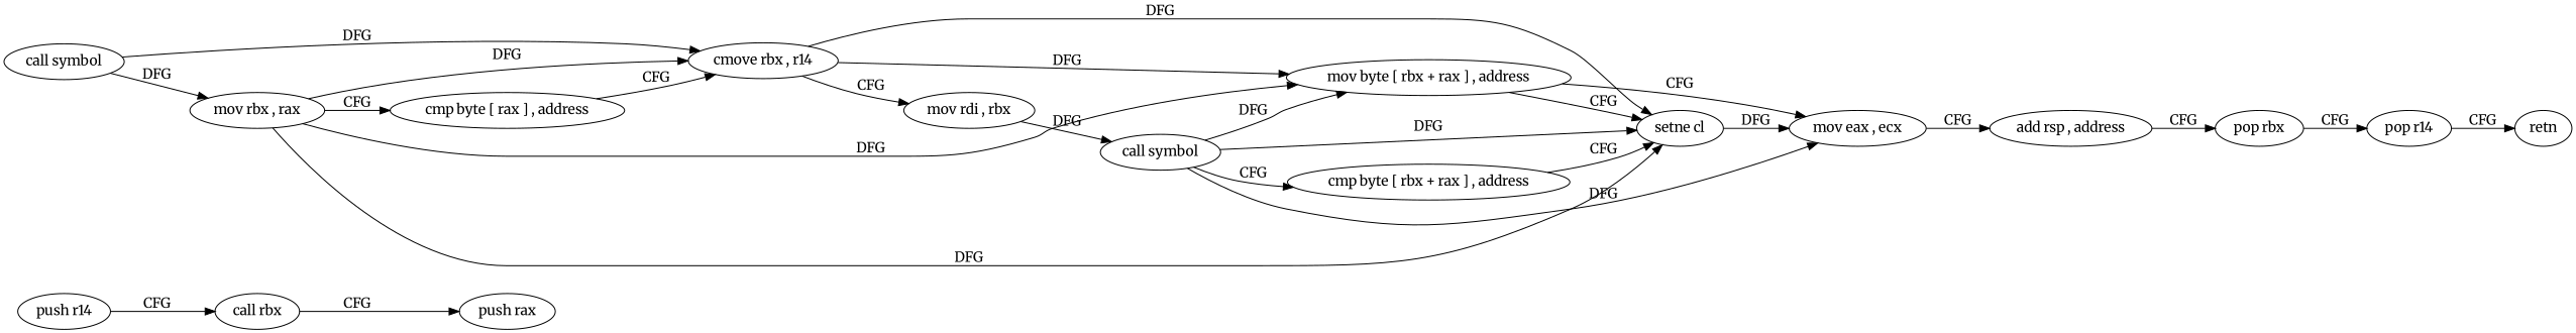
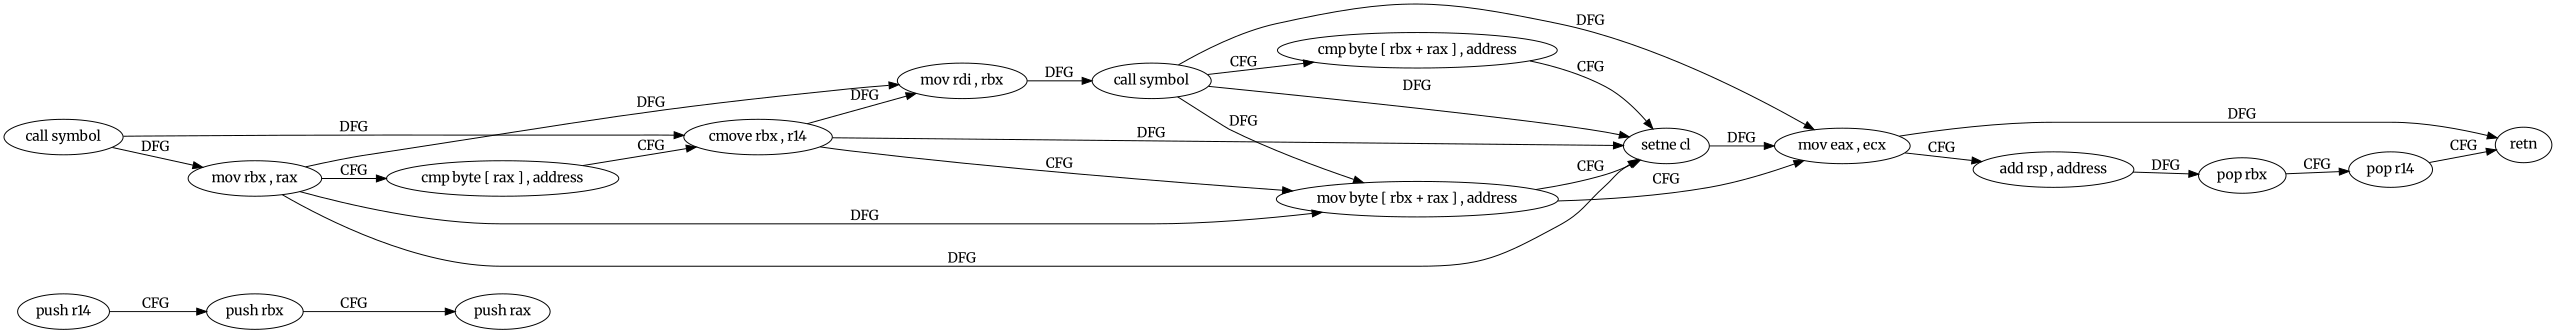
  digraph {
    fontname=Merriweather
    rankdir=LR
    node [fontname=Merriweather]
    edge [fontname=Merriweather]
    n1 [label="push r14"]
-   n2 [label="call rbx"]
+   n2 [label="push rbx"]
    n3 [label="push rax"]
    n4 [label="call symbol"]
    n5 [label="cmove rbx , r14"]
    n6 [label="mov rbx , rax"]
    n7 [label="mov rdi , rbx"]
    n8 [label="setne cl"]
    n9 [label="mov byte [ rbx + rax ] , address"]
    n10 [label="cmp byte [ rax ] , address"]
    n11 [label="call symbol"]
    n12 [label="mov eax , ecx"]
    n13 [label="cmp byte [ rbx + rax ] , address"]
    n14 [label="add rsp , address"]
    n15 [label=retn]
    n16 [label="pop rbx"]
    n17 [label="pop r14"]
    n1 -> n2 [label=CFG]
    n2 -> n3 [label=CFG]
    n4 -> n5 [label=DFG]
    n4 -> n6 [label=DFG]
-   n5 -> n7 [label=CFG]
+   n5 -> n7 [label=DFG]
    n5 -> n8 [label=DFG]
-   n5 -> n9 [label=DFG]
-   n6 -> n5 [label=DFG]
+   n5 -> n9 [label=CFG]
+   n6 -> n7 [label=DFG]
    n6 -> n8 [label=DFG]
    n6 -> n9 [label=DFG]
    n6 -> n10 [label=CFG]
    n7 -> n11 [label=DFG]
    n8 -> n12 [label=DFG]
    n9 -> n8 [label=CFG]
    n9 -> n12 [label=CFG]
    n10 -> n5 [label=CFG]
    n11 -> n8 [label=DFG]
    n11 -> n9 [label=DFG]
    n11 -> n12 [label=DFG]
    n11 -> n13 [label=CFG]
    n12 -> n14 [label=CFG]
+   n12 -> n15 [label=DFG]
    n13 -> n8 [label=CFG]
-   n14 -> n16 [label=CFG]
+   n14 -> n16 [label=DFG]
    n16 -> n17 [label=CFG]
    n17 -> n15 [label=CFG]
  }
